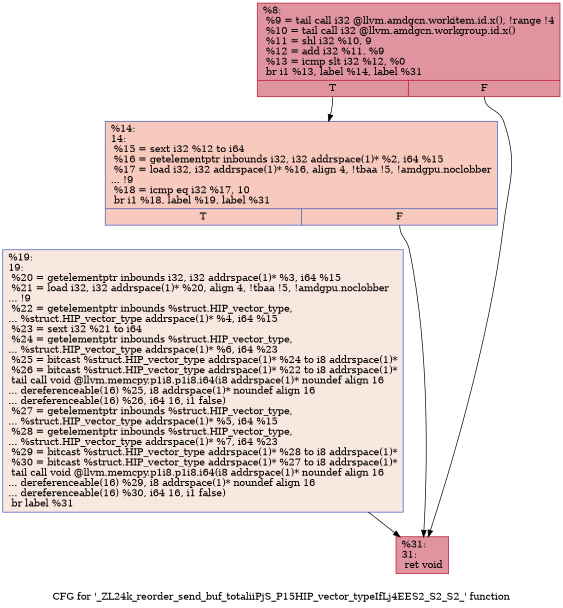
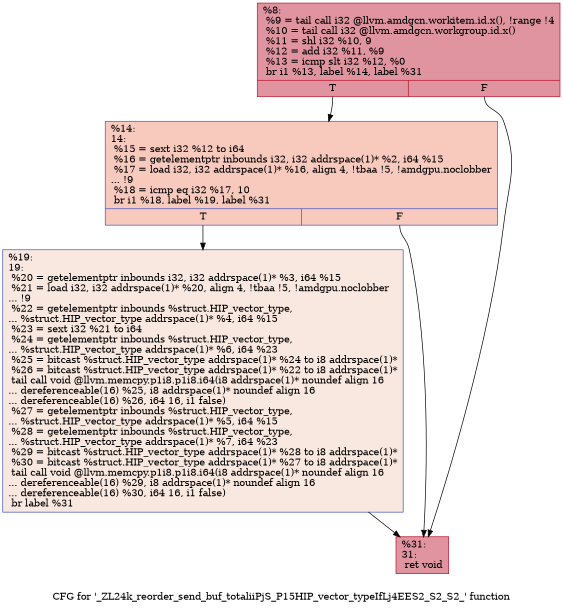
  digraph {
    label="CFG for '_ZL24k_reorder_send_buf_totaliiPjS_P15HIP_vector_typeIfLj4EES2_S2_S2_' function"
    node [color="#b70d28ff" fillcolor="#b70d2870" shape=record style=filled]
    edge [tailport=s0]
    n1 [label="{%8:\l  %9 = tail call i32 @llvm.amdgcn.workitem.id.x(), !range !4\l  %10 = tail call i32 @llvm.amdgcn.workgroup.id.x()\l  %11 = shl i32 %10, 9\l  %12 = add i32 %11, %9\l  %13 = icmp slt i32 %12, %0\l  br i1 %13, label %14, label %31\l|{<s0>T|<s1>F}}"]
    n2 [color="#3d50c3ff" fillcolor="#ef886b70" label="{%14:\l14:                                               \l  %15 = sext i32 %12 to i64\l  %16 = getelementptr inbounds i32, i32 addrspace(1)* %2, i64 %15\l  %17 = load i32, i32 addrspace(1)* %16, align 4, !tbaa !5, !amdgpu.noclobber\l... !9\l  %18 = icmp eq i32 %17, 10\l  br i1 %18, label %19, label %31\l|{<s0>T|<s1>F}}"]
    n3 [label="{%31:\l31:                                               \l  ret void\l}"]
    n4 [color="#3d50c3ff" fillcolor="#f1ccb870" label="{%19:\l19:                                               \l  %20 = getelementptr inbounds i32, i32 addrspace(1)* %3, i64 %15\l  %21 = load i32, i32 addrspace(1)* %20, align 4, !tbaa !5, !amdgpu.noclobber\l... !9\l  %22 = getelementptr inbounds %struct.HIP_vector_type,\l... %struct.HIP_vector_type addrspace(1)* %4, i64 %15\l  %23 = sext i32 %21 to i64\l  %24 = getelementptr inbounds %struct.HIP_vector_type,\l... %struct.HIP_vector_type addrspace(1)* %6, i64 %23\l  %25 = bitcast %struct.HIP_vector_type addrspace(1)* %24 to i8 addrspace(1)*\l  %26 = bitcast %struct.HIP_vector_type addrspace(1)* %22 to i8 addrspace(1)*\l  tail call void @llvm.memcpy.p1i8.p1i8.i64(i8 addrspace(1)* noundef align 16\l... dereferenceable(16) %25, i8 addrspace(1)* noundef align 16\l... dereferenceable(16) %26, i64 16, i1 false)\l  %27 = getelementptr inbounds %struct.HIP_vector_type,\l... %struct.HIP_vector_type addrspace(1)* %5, i64 %15\l  %28 = getelementptr inbounds %struct.HIP_vector_type,\l... %struct.HIP_vector_type addrspace(1)* %7, i64 %23\l  %29 = bitcast %struct.HIP_vector_type addrspace(1)* %28 to i8 addrspace(1)*\l  %30 = bitcast %struct.HIP_vector_type addrspace(1)* %27 to i8 addrspace(1)*\l  tail call void @llvm.memcpy.p1i8.p1i8.i64(i8 addrspace(1)* noundef align 16\l... dereferenceable(16) %29, i8 addrspace(1)* noundef align 16\l... dereferenceable(16) %30, i64 16, i1 false)\l  br label %31\l}"]
    n1 -> n2
    n1 -> n3 [tailport=s1]
    n2 -> n3 [tailport=s1]
+   n2 -> n4
    n4 -> n3 [tailport=""]
  }
